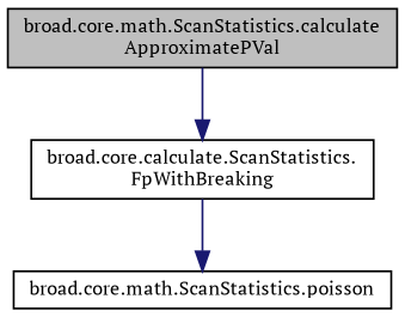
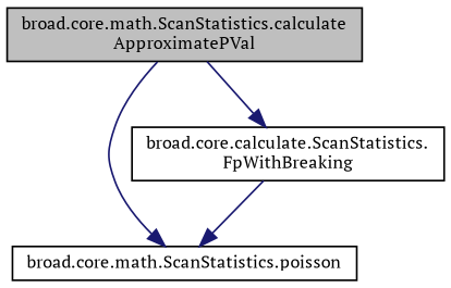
  digraph {
    fontname="PT Serif"
    rankdir=TB
    node [color=black fillcolor=white fontname="PT Serif" fontsize=10 shape=record style=filled]
    edge [color=midnightblue fontname="PT Serif" fontsize=10 labelfontname=Helvetica labelfontsize=10 style=solid]
    n1 [fillcolor=grey75 fontcolor=black height=0.2 label="broad.core.math.ScanStatistics.calculate\lApproximatePVal" width=0.4]
    n2 [height=0.2 label="broad.core.math.ScanStatistics.poisson" width=0.4]
    n3 [height=0.2 label="broad.core.calculate.ScanStatistics.\lFpWithBreaking" width=0.4]
+   n1 -> n2
    n1 -> n3
    n3 -> n2
  }
